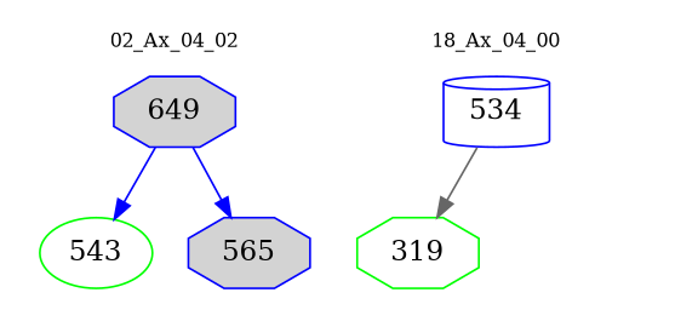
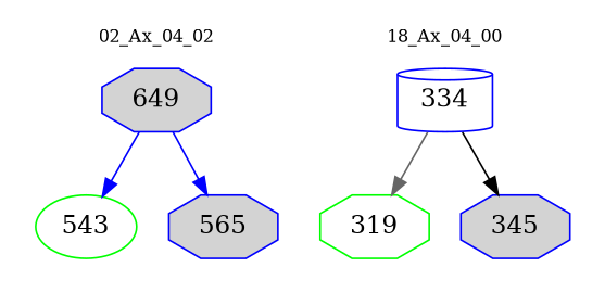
  digraph {
    node [color=blue fillcolor=lightgrey shape=octagon style=filled]
    edge [color=blue]
    n1 [label=649]
    n2 [color=green fillcolor=white label=543 shape=ellipse]
    n3 [label=565]
-   n4 [fillcolor=white label=534 shape=cylinder]
+   n4 [fillcolor=white label=334 shape=cylinder]
    n5 [color=green fillcolor=white label=319]
+   n6 [label=345]
    subgraph cluster_1 {
      color=white
      fontsize=10
      label="02_Ax_04_02"
      n1
      n2
      n3
    }
    subgraph cluster_2 {
      color=white
      fontsize=10
      label="18_Ax_04_00"
      n4
      n5
+     n6
    }
    n1 -> n2
    n1 -> n3
    n4 -> n5 [color=gray40]
+   n4 -> n6 [color=black]
  }
